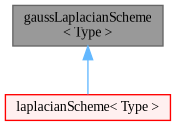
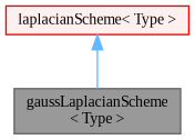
  digraph {
    fontname="Liberation Serif"
    node [fontname="Liberation Serif" fontsize=10 shape=box style=filled]
    n1 [color=gray40 fillcolor=grey60 fontcolor=black height=0.2 label="gaussLaplacianScheme\l\< Type \>" width=0.4]
    n2 [color=red fillcolor="#FFF0F0" height=0.2 label="laplacianScheme\< Type \>" width=0.4]
-   n1 -> n2 [color=steelblue1 dir=back fontname="Liberation Serif" fontsize=10 labelfontname=Helvetica labelfontsize=10 style=solid]
+   n2 -> n1 [color=steelblue1 dir=back fontname="Liberation Serif" fontsize=10 labelfontname=Helvetica labelfontsize=10 style=solid]
  }
